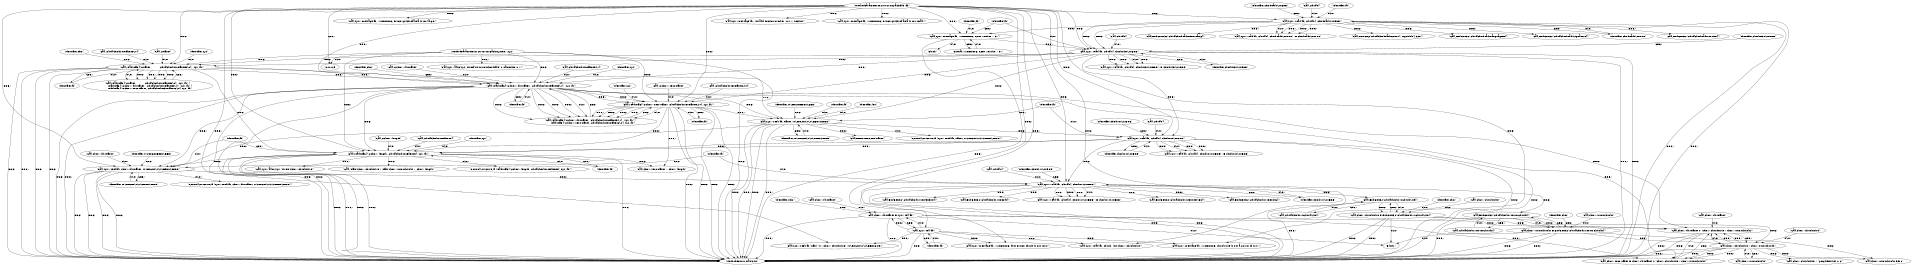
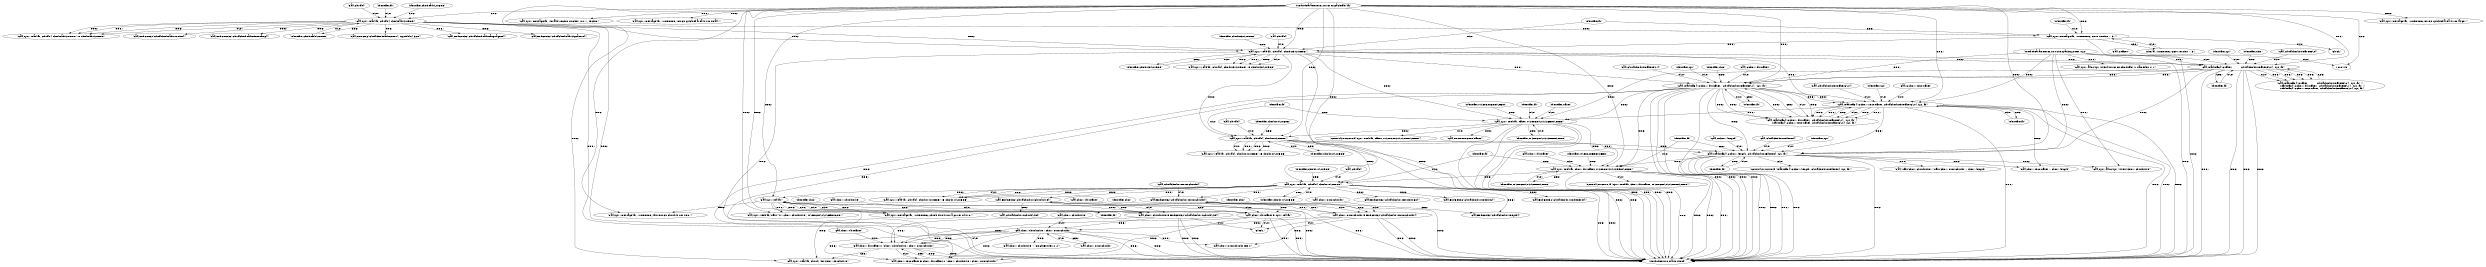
  digraph {
    n1 [label="(Call,chm->dir_offset + (chm->chunk_size * chm->num_chunks))"]
    n2 [label="(Call,chm->chunk_size * chm->num_chunks)"]
    n3 [label="(Call,chm->sec0.offset = chm->dir_offset + (chm->chunk_size * chm->num_chunks))"]
-   n4 [label="(MethodReturn,static int)"]
+   n4 [label="(MethodReturn,static sizeof)"]
    n5 [label="(Call,chm->chunk_size < (pmgl_Entries + 2))"]
    n6 [label="(Call,chm->num_chunks == 0)"]
    n7 [label="(Call,chm->num_chunks)"]
    n8 [label="(Call,read_off64(&chm->dir_offset,  &buf[chmhst_OffsetHS1],  sys, fh))"]
    n9 [label="(Call,sys->seek(fh, chm->dir_offset, MSPACK_SYS_SEEK_START))"]
    n10 [label="(Call,read_off64(&chm->length, &buf[chmhs0_FileLen], sys, fh))"]
    n11 [label="(Call,sys->seek(fh, offset, MSPACK_SYS_SEEK_START))"]
    n12 [label="(Call,read_off64(&chm->sec0.offset, &buf[chmhst3_OffsetCS0], sys, fh))"]
    n13 [label="(Call,read_off64(&chm->dir_offset,  &buf[chmhst_OffsetHS1],  sys, fh) ||\n      read_off64(&chm->sec0.offset, &buf[chmhst3_OffsetCS0], sys, fh))"]
    n14 [label="(Identifier,fh)"]
    n15 [label="(Call,sys->read(fh, &buf[0], chmhs1_SIZEOF))"]
    n16 [label="(Identifier,MSPACK_SYS_SEEK_START)"]
    n17 [label="(ControlStructure,if (sys->seek(fh, chm->dir_offset, MSPACK_SYS_SEEK_START)))"]
    n18 [label="(Call,sys->alloc(sys, (size_t)chm->chunk_size))"]
    n19 [label="(Call,(off_t)chm->chunk_size * (off_t)chm->num_chunks > chm->length)"]
    n20 [label="(ControlStructure,if (read_off64(&chm->length, &buf[chmhs0_FileLen], sys, fh)))"]
    n21 [label="(Call,chm->sec0.offset > chm->length)"]
    n22 [label="(Identifier,fh)"]
    n23 [label="(Call,sys->read(fh, &buf[0], chmhs0_SIZEOF))"]
    n24 [label="(ControlStructure,if (sys->seek(fh, offset, MSPACK_SYS_SEEK_START)))"]
    n25 [label="(Identifier,MSPACK_SYS_SEEK_START)"]
    n26 [label="(Call,READ_ENCINT(offset))"]
    n27 [label="(Identifier,fh)"]
    n28 [label="(Call,sys->read(fh, &buf[0], chmhst3_SIZEOF))"]
    n29 [label="(Call,read_off64(&offset,           &buf[chmhst_OffsetHS0],  sys, fh))"]
    n30 [label="(Call,sys->read(fh, &buf[0], chmhst3_SIZEOF) != chmhst3_SIZEOF)"]
    n31 [label="(Identifier,chmhst3_SIZEOF)"]
    n32 [label="(Identifier,fh)"]
    n33 [label="(Call,read_off64(&offset,           &buf[chmhst_OffsetHS0],  sys, fh) ||\n      read_off64(&chm->dir_offset,  &buf[chmhst_OffsetHS1],  sys, fh) ||\n      read_off64(&chm->sec0.offset, &buf[chmhst3_OffsetCS0], sys, fh))"]
    n34 [label="(Identifier,chmhs0_SIZEOF)"]
    n35 [label="(Call,sys->read(fh, &buf[0], chmhs0_SIZEOF) != chmhs0_SIZEOF)"]
    n36 [label="(Call,sys->message(fh, \"WARNING; CHM version > 3\"))"]
    n37 [label="(Block,)"]
    n38 [label="(Literal,\"WARNING; CHM version > 3\")"]
    n39 [label="(Call,sys->read(fh, &buf[0], chmhead_SIZEOF))"]
    n40 [label="(Call,EndGetM32(&buf[chmhead_Timestamp]))"]
    n41 [label="(Call,sys->read(fh, &buf[0], chmhead_SIZEOF) != chmhead_SIZEOF)"]
    n42 [label="(Call,memcmp(&buf[chmhead_GUID1], &guids[0], 32L))"]
    n43 [label="(Call,EndGetI32(&buf[chmhead_LanguageID]))"]
    n44 [label="(Call,EndGetI32(&buf[chmhead_Signature]))"]
    n45 [label="(Identifier,chmhead_SIZEOF)"]
    n46 [label="(Call,EndGetI32(&buf[chmhead_Version]))"]
    n47 [label="(MethodParameterIn,struct mspack_file *fh)"]
    n48 [label="(Call,sys->tell(fh))"]
    n49 [label="(Call,sys->message(fh, \"WARNING; first PMGL chunk is not zero\"))"]
    n50 [label="(Call,sys->message(fh, \"WARNING; PMGL quickref area is too large\"))"]
    n51 [label="(Call,sys->read(fh, chunk, (int)chm->chunk_size))"]
    n52 [label="(Call,sys->message(fh, \"WARNING; chunk size is not a power of two\"))"]
    n53 [label="(Call,sys->seek(fh,(off_t) (x * chm->chunk_size), MSPACK_SYS_SEEK_CUR))"]
    n54 [label="(Call,sys->message(fh, \"invalid section number '%u'.\", section))"]
    n55 [label="(Call,sys->message(fh, \"WARNING; PMGL quickref area is too small\"))"]
-   1000125
+   1000125 [label=1000175]
    n57 [label="(Call,chm->dir_offset = sys->tell(fh))"]
    n58 [label="(Identifier,fh)"]
    n59 [label="(Call,EndGetI32(&buf[chmhs1_ChunkSize]))"]
    n60 [label="(Call,EndGetI32(&buf[chmhs1_NumChunks]))"]
    n61 [label="(Call,EndGetI32(&buf[chmhs1_Density]))"]
    n62 [label="(Call,EndGetI32(&buf[chmhs1_IndexRoot]))"]
    n63 [label="(Call,EndGetI32(&buf[chmhs1_Depth]))"]
    n64 [label="(Call,sys->read(fh, &buf[0], chmhs1_SIZEOF) != chmhs1_SIZEOF)"]
    n65 [label="(Identifier,chmhs1_SIZEOF)"]
    n66 [label="(Call,EndGetI32(&buf[chmhs1_FirstPMGL]))"]
    n67 [label="(MethodParameterIn,struct mspack_system *sys)"]
    n68 [label="(Call,sys->alloc(sys, sizeof(struct mschmd_file) + name_len + 1))"]
    n69 [label="(Block,)"]
    n70 [label="(Call,chm->chunk_size = EndGetI32(&buf[chmhs1_ChunkSize]))"]
    n71 [label="(Call,&buf[chmhs1_ChunkSize])"]
    n72 [label="(Call,chm->num_chunks = EndGetI32(&buf[chmhs1_NumChunks]))"]
    n73 [label="(Call,&buf[chmhs1_NumChunks])"]
    n74 [label="(Identifier,fh)"]
    n75 [label="(Identifier,chm)"]
    n76 [label="(Identifier,sys)"]
    n77 [label="(Identifier,fh)"]
    n78 [label="(Call,chm->dir_offset)"]
    n79 [label="(Call,&buf[0])"]
    n80 [label="(Identifier,fh)"]
    n81 [label="(Call,&buf[chmhst3_OffsetCS0])"]
    n82 [label="(Identifier,chm)"]
    n83 [label="(Identifier,chm)"]
    n84 [label="(Call,&buf[chmhst_OffsetHS0])"]
    n85 [label="(Identifier,fh)"]
    n86 [label="(Identifier,chmhead_SIZEOF)"]
    n87 [label="(Call,chm->num_chunks)"]
    n88 [label="(Call,&chm->length)"]
    n89 [label="(Call,&buf[chmhst_OffsetHS1])"]
    n90 [label="(Identifier,sys)"]
    n91 [label="(Call,chm->chunk_size)"]
    n92 [label="(Identifier,chmhs1_SIZEOF)"]
    n93 [label="(Call,&buf[0])"]
    n94 [label="(Call,chm->dir_offset)"]
    n95 [label="(Call,&buf[chmhs0_FileLen])"]
-   n96 [label="(Identifier,len)"]
+   n96 [label="(Identifier,offset)"]
    n97 [label="(Identifier,chmhs0_SIZEOF)"]
    n98 [label="(Identifier,fh)"]
    n99 [label="(Identifier,chm)"]
    n100 [label="(Call,&buf[0])"]
    n101 [label="(Call,&buf[0])"]
    n102 [label="(Identifier,sys)"]
    n103 [label="(Call,chm->dir_offset)"]
    n104 [label="(Call,&offset)"]
    n105 [label="(Identifier,chmhst3_SIZEOF)"]
    n106 [label="(Identifier,chm)"]
    n107 [label="(Call,&chm->dir_offset)"]
    n108 [label="(Identifier,fh)"]
    n109 [label="(Identifier,sys)"]
    n110 [label="(Identifier,MSPACK_ERR_SEEK)"]
    n111 [label="(Identifier,MSPACK_ERR_SEEK)"]
    n112 [label="(Call,chm->chunk_size)"]
    n113 [label="(Identifier,fh)"]
    n114 [label="(Call,&chm->sec0.offset)"]
-   n1 -> n2 [label="CFG: "]
+   n1 -> n51 [label="CFG: "]
    n1 -> n3 [label="AST: "]
    n1 -> n4 [label="DDG: "]
    n1 -> n4 [label="DDG: "]
    n2 -> n1 [label="AST: "]
    n2 -> n1 [label="DDG: "]
    n2 -> n1 [label="DDG: "]
    n2 -> n3 [label="DDG: "]
    n2 -> n3 [label="DDG: "]
    n2 -> n4 [label="DDG: "]
    n2 -> n4 [label="DDG: "]
    n2 -> n5 [label="DDG: "]
    n2 -> n6 [label="DDG: "]
    n2 -> n7 [label="CFG: "]
    n3 -> n1 [label="CFG: "]
    n7 -> n2 [label="AST: "]
    n8 -> n1 [label="DDG: "]
    n8 -> n3 [label="DDG: "]
    n8 -> n4 [label="DDG: "]
    n8 -> n4 [label="DDG: "]
    n8 -> n4 [label="DDG: "]
    n8 -> n4 [label="DDG: "]
    n8 -> n9 [label="DDG: "]
    n8 -> n10 [label="DDG: "]
    n8 -> n11 [label="DDG: "]
    n8 -> n12 [label="DDG: "]
    n8 -> n12 [label="DDG: "]
    n8 -> n13 [label="AST: "]
    n8 -> n13 [label="DDG: "]
    n8 -> n13 [label="DDG: "]
    n8 -> n13 [label="DDG: "]
    n8 -> n13 [label="DDG: "]
    n8 -> n14 [label="CFG: "]
    n9 -> n4 [label="DDG: "]
    n9 -> n4 [label="DDG: "]
    n9 -> n4 [label="DDG: "]
    n9 -> n4 [label="DDG: "]
    n9 -> n15 [label="DDG: "]
    n9 -> n16 [label="CFG: "]
    n9 -> n17 [label="AST: "]
    n10 -> n4 [label="DDG: "]
    n10 -> n4 [label="DDG: "]
    n10 -> n4 [label="DDG: "]
    n10 -> n4 [label="DDG: "]
    n10 -> n4 [label="DDG: "]
    n10 -> n9 [label="DDG: "]
    n10 -> n18 [label="DDG: "]
    n10 -> n19 [label="DDG: "]
    n10 -> n20 [label="AST: "]
    n10 -> n21 [label="DDG: "]
    n10 -> n22 [label="CFG: "]
    n11 -> n4 [label="DDG: "]
    n11 -> n4 [label="DDG: "]
    n11 -> n4 [label="DDG: "]
    n11 -> n4 [label="DDG: "]
    n11 -> n9 [label="DDG: "]
    n11 -> n23 [label="DDG: "]
    n11 -> n24 [label="AST: "]
    n11 -> n25 [label="CFG: "]
    n11 -> n26 [label="DDG: "]
    n12 -> n4 [label="DDG: "]
    n12 -> n4 [label="DDG: "]
    n12 -> n4 [label="DDG: "]
    n12 -> n4 [label="DDG: "]
    n12 -> n10 [label="DDG: "]
    n12 -> n11 [label="DDG: "]
    n12 -> n13 [label="AST: "]
    n12 -> n13 [label="DDG: "]
    n12 -> n13 [label="DDG: "]
    n12 -> n13 [label="DDG: "]
    n12 -> n13 [label="DDG: "]
    n12 -> n21 [label="DDG: "]
    n12 -> n27 [label="CFG: "]
    n13 -> n8 [label="CFG: "]
    n13 -> n12 [label="CFG: "]
    n14 -> n8 [label="AST: "]
    n15 -> n4 [label="DDG: "]
    n15 -> n4 [label="DDG: "]
+   n15 -> n48 [label="DDG: "]
    n15 -> n59 [label="DDG: "]
    n15 -> n60 [label="DDG: "]
    n15 -> n61 [label="DDG: "]
    n15 -> n62 [label="DDG: "]
    n15 -> n63 [label="DDG: "]
    n15 -> n64 [label="AST: "]
    n15 -> n64 [label="DDG: "]
    n15 -> n64 [label="DDG: "]
    n15 -> n64 [label="DDG: "]
    n15 -> n65 [label="CFG: "]
    n15 -> n66 [label="DDG: "]
    n16 -> n9 [label="AST: "]
    n22 -> n10 [label="AST: "]
    n23 -> n4 [label="DDG: "]
    n23 -> n4 [label="DDG: "]
    n23 -> n10 [label="DDG: "]
    n23 -> n10 [label="DDG: "]
    n23 -> n15 [label="DDG: "]
    n23 -> n34 [label="CFG: "]
    n23 -> n35 [label="AST: "]
    n23 -> n35 [label="DDG: "]
    n23 -> n35 [label="DDG: "]
    n23 -> n35 [label="DDG: "]
    n25 -> n11 [label="AST: "]
    n27 -> n12 [label="AST: "]
    n28 -> n4 [label="DDG: "]
    n28 -> n4 [label="DDG: "]
    n28 -> n8 [label="DDG: "]
    n28 -> n11 [label="DDG: "]
    n28 -> n12 [label="DDG: "]
    n28 -> n23 [label="DDG: "]
    n28 -> n29 [label="DDG: "]
    n28 -> n29 [label="DDG: "]
    n28 -> n30 [label="AST: "]
    n28 -> n30 [label="DDG: "]
    n28 -> n30 [label="DDG: "]
    n28 -> n30 [label="DDG: "]
    n28 -> n31 [label="CFG: "]
    n29 -> n4 [label="DDG: "]
    n29 -> n4 [label="DDG: "]
    n29 -> n4 [label="DDG: "]
    n29 -> n4 [label="DDG: "]
    n29 -> n8 [label="DDG: "]
    n29 -> n8 [label="DDG: "]
    n29 -> n10 [label="DDG: "]
    n29 -> n11 [label="DDG: "]
    n29 -> n32 [label="CFG: "]
    n29 -> n33 [label="AST: "]
    n29 -> n33 [label="DDG: "]
    n29 -> n33 [label="DDG: "]
    n29 -> n33 [label="DDG: "]
    n29 -> n33 [label="DDG: "]
    n31 -> n28 [label="AST: "]
    n32 -> n29 [label="AST: "]
    n33 -> n29 [label="CFG: "]
    n34 -> n23 [label="AST: "]
    n36 -> n4 [label="DDG: "]
    n36 -> n28 [label="DDG: "]
    n36 -> n37 [label="AST: "]
    n36 -> n38 [label="CFG: "]
    n38 -> n36 [label="AST: "]
    n39 -> n4 [label="DDG: "]
    n39 -> n4 [label="DDG: "]
    n39 -> n28 [label="DDG: "]
    n39 -> n28 [label="DDG: "]
    n39 -> n36 [label="DDG: "]
    n39 -> n40 [label="DDG: "]
    n39 -> n41 [label="AST: "]
    n39 -> n41 [label="DDG: "]
    n39 -> n41 [label="DDG: "]
    n39 -> n41 [label="DDG: "]
    n39 -> n42 [label="DDG: "]
    n39 -> n43 [label="DDG: "]
    n39 -> n44 [label="DDG: "]
    n39 -> n45 [label="CFG: "]
    n39 -> n46 [label="DDG: "]
    n45 -> n39 [label="AST: "]
    n47 -> n8 [label="DDG: "]
    n47 -> n9 [label="DDG: "]
    n47 -> n10 [label="DDG: "]
    n47 -> n12 [label="DDG: "]
    n47 -> n15 [label="DDG: "]
    n47 -> n23 [label="DDG: "]
    n47 -> n28 [label="DDG: "]
    n47 -> n29 [label="DDG: "]
    n47 -> n36 [label="DDG: "]
    n47 -> n39 [label="CFG: "]
    n47 -> n48 [label="DDG: "]
    n47 -> n49 [label="DDG: "]
    n47 -> n50 [label="DDG: "]
    n47 -> n51 [label="DDG: "]
    n47 -> n52 [label="DDG: "]
    n47 -> n53 [label="DDG: "]
    n47 -> n54 [label="DDG: "]
    n47 -> n55 [label="DDG: "]
    n47 -> 1000125 [label="CFG: "]
    n48 -> n4 [label="DDG: "]
    n48 -> n49 [label="DDG: "]
    n48 -> n51 [label="DDG: "]
    n48 -> n52 [label="DDG: "]
    n48 -> n53 [label="DDG: "]
    n48 -> n57 [label="AST: "]
    n48 -> n57 [label="DDG: "]
    n48 -> n58 [label="CFG: "]
    n57 -> n1 [label="DDG: "]
    n57 -> n3 [label="DDG: "]
    n57 -> n4 [label="DDG: "]
    n57 -> n4 [label="DDG: "]
    n57 -> n48 [label="CFG: "]
    n57 -> n69 [label="AST: "]
    n58 -> n48 [label="AST: "]
    n59 -> n4 [label="DDG: "]
    n59 -> n70 [label="AST: "]
    n59 -> n70 [label="DDG: "]
    n59 -> n71 [label="CFG: "]
    n60 -> n4 [label="DDG: "]
    n60 -> n72 [label="AST: "]
    n60 -> n72 [label="DDG: "]
-   n60 -> n73 [label="CFG: "]
+   n60 -> n63 [label="CFG: "]
    n65 -> n15 [label="AST: "]
    n67 -> n4 [label="DDG: "]
    n67 -> n8 [label="DDG: "]
    n67 -> n10 [label="DDG: "]
    n67 -> n12 [label="DDG: "]
+   n67 -> n18 [label="DDG: "]
    n67 -> n29 [label="DDG: "]
    n67 -> 1000125 [label="AST: "]
    n67 -> n68 [label="DDG: "]
    n70 -> n1 [label="DDG: "]
    n70 -> n2 [label="DDG: "]
    n70 -> n4 [label="DDG: "]
    n70 -> n4 [label="DDG: "]
    n70 -> n59 [label="CFG: "]
    n70 -> n69 [label="AST: "]
-   n71 -> n59 [label="AST: "]
    n72 -> n2 [label="DDG: "]
    n72 -> n4 [label="DDG: "]
    n72 -> n4 [label="DDG: "]
    n72 -> n6 [label="DDG: "]
    n72 -> n60 [label="CFG: "]
    n72 -> n69 [label="AST: "]
    n73 -> n60 [label="AST: "]
    n74 -> n28 [label="AST: "]
    n74 -> n36 [label="CFG: "]
    n75 -> n70 [label="CFG: "]
    n76 -> n29 [label="AST: "]
    n77 -> n39 [label="AST: "]
    n78 -> n57 [label="AST: "]
    n79 -> n15 [label="AST: "]
    n80 -> n11 [label="AST: "]
    n81 -> n12 [label="AST: "]
    n82 -> n29 [label="CFG: "]
    n83 -> n72 [label="CFG: "]
    n84 -> n29 [label="AST: "]
    n85 -> n9 [label="AST: "]
    n85 -> n10 [label="CFG: "]
    n86 -> n39 [label="CFG: "]
    n87 -> n72 [label="AST: "]
    n88 -> n10 [label="AST: "]
    n89 -> n8 [label="AST: "]
    n90 -> n12 [label="AST: "]
    n91 -> n2 [label="AST: "]
    n92 -> n15 [label="CFG: "]
    n93 -> n28 [label="AST: "]
    n94 -> n1 [label="AST: "]
    n95 -> n10 [label="AST: "]
    n96 -> n11 [label="AST: "]
    n97 -> n23 [label="CFG: "]
    n98 -> n11 [label="CFG: "]
    n98 -> n23 [label="AST: "]
    n99 -> n57 [label="CFG: "]
    n100 -> n23 [label="AST: "]
    n101 -> n39 [label="AST: "]
    n102 -> n8 [label="AST: "]
    n103 -> n9 [label="AST: "]
    n104 -> n29 [label="AST: "]
    n105 -> n28 [label="CFG: "]
    n106 -> n8 [label="CFG: "]
    n107 -> n8 [label="AST: "]
    n108 -> n36 [label="AST: "]
    n109 -> n10 [label="AST: "]
    n110 -> n9 [label="CFG: "]
    n111 -> n11 [label="CFG: "]
    n112 -> n70 [label="AST: "]
    n113 -> n9 [label="CFG: "]
    n113 -> n15 [label="AST: "]
    n114 -> n12 [label="AST: "]
  }
